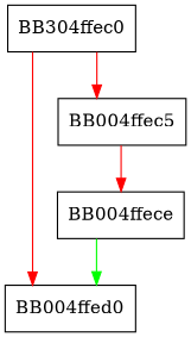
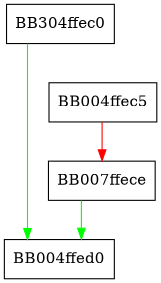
  digraph {
    splines=ortho
    node [shape=box]
    edge [color=green]
    n1 [label=BB304ffec0]
    BB004ffed0
    BB004ffec5
-   BB004ffece
-   n1 -> BB004ffed0 [color=red]
-   n1 -> BB004ffec5 [color=red]
+   BB004ffece [label=BB007ffece]
+   n1 -> BB004ffed0
    BB004ffec5 -> BB004ffece [color=red]
    BB004ffece -> BB004ffed0
  }
